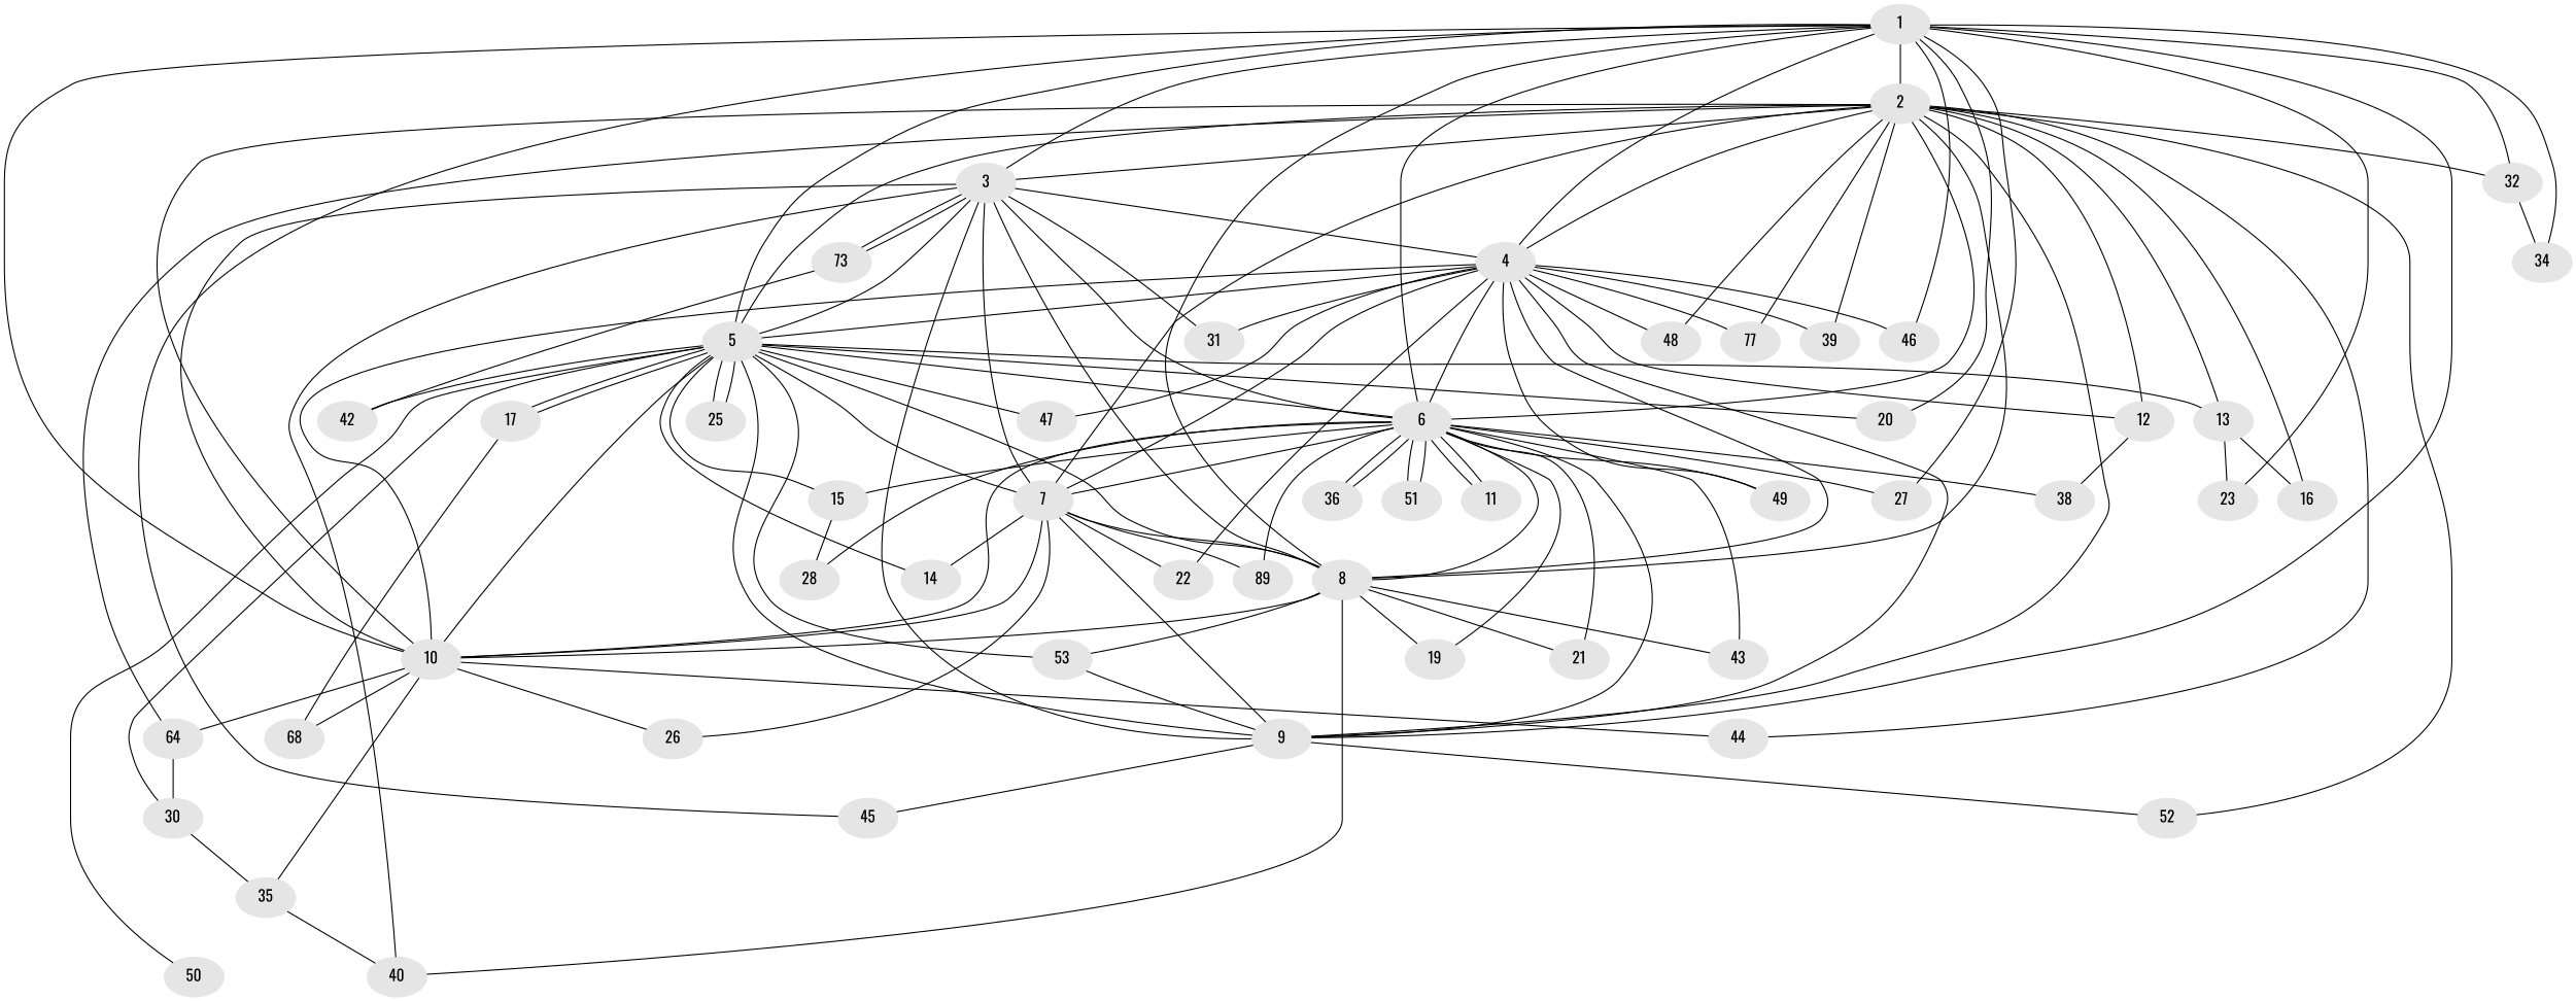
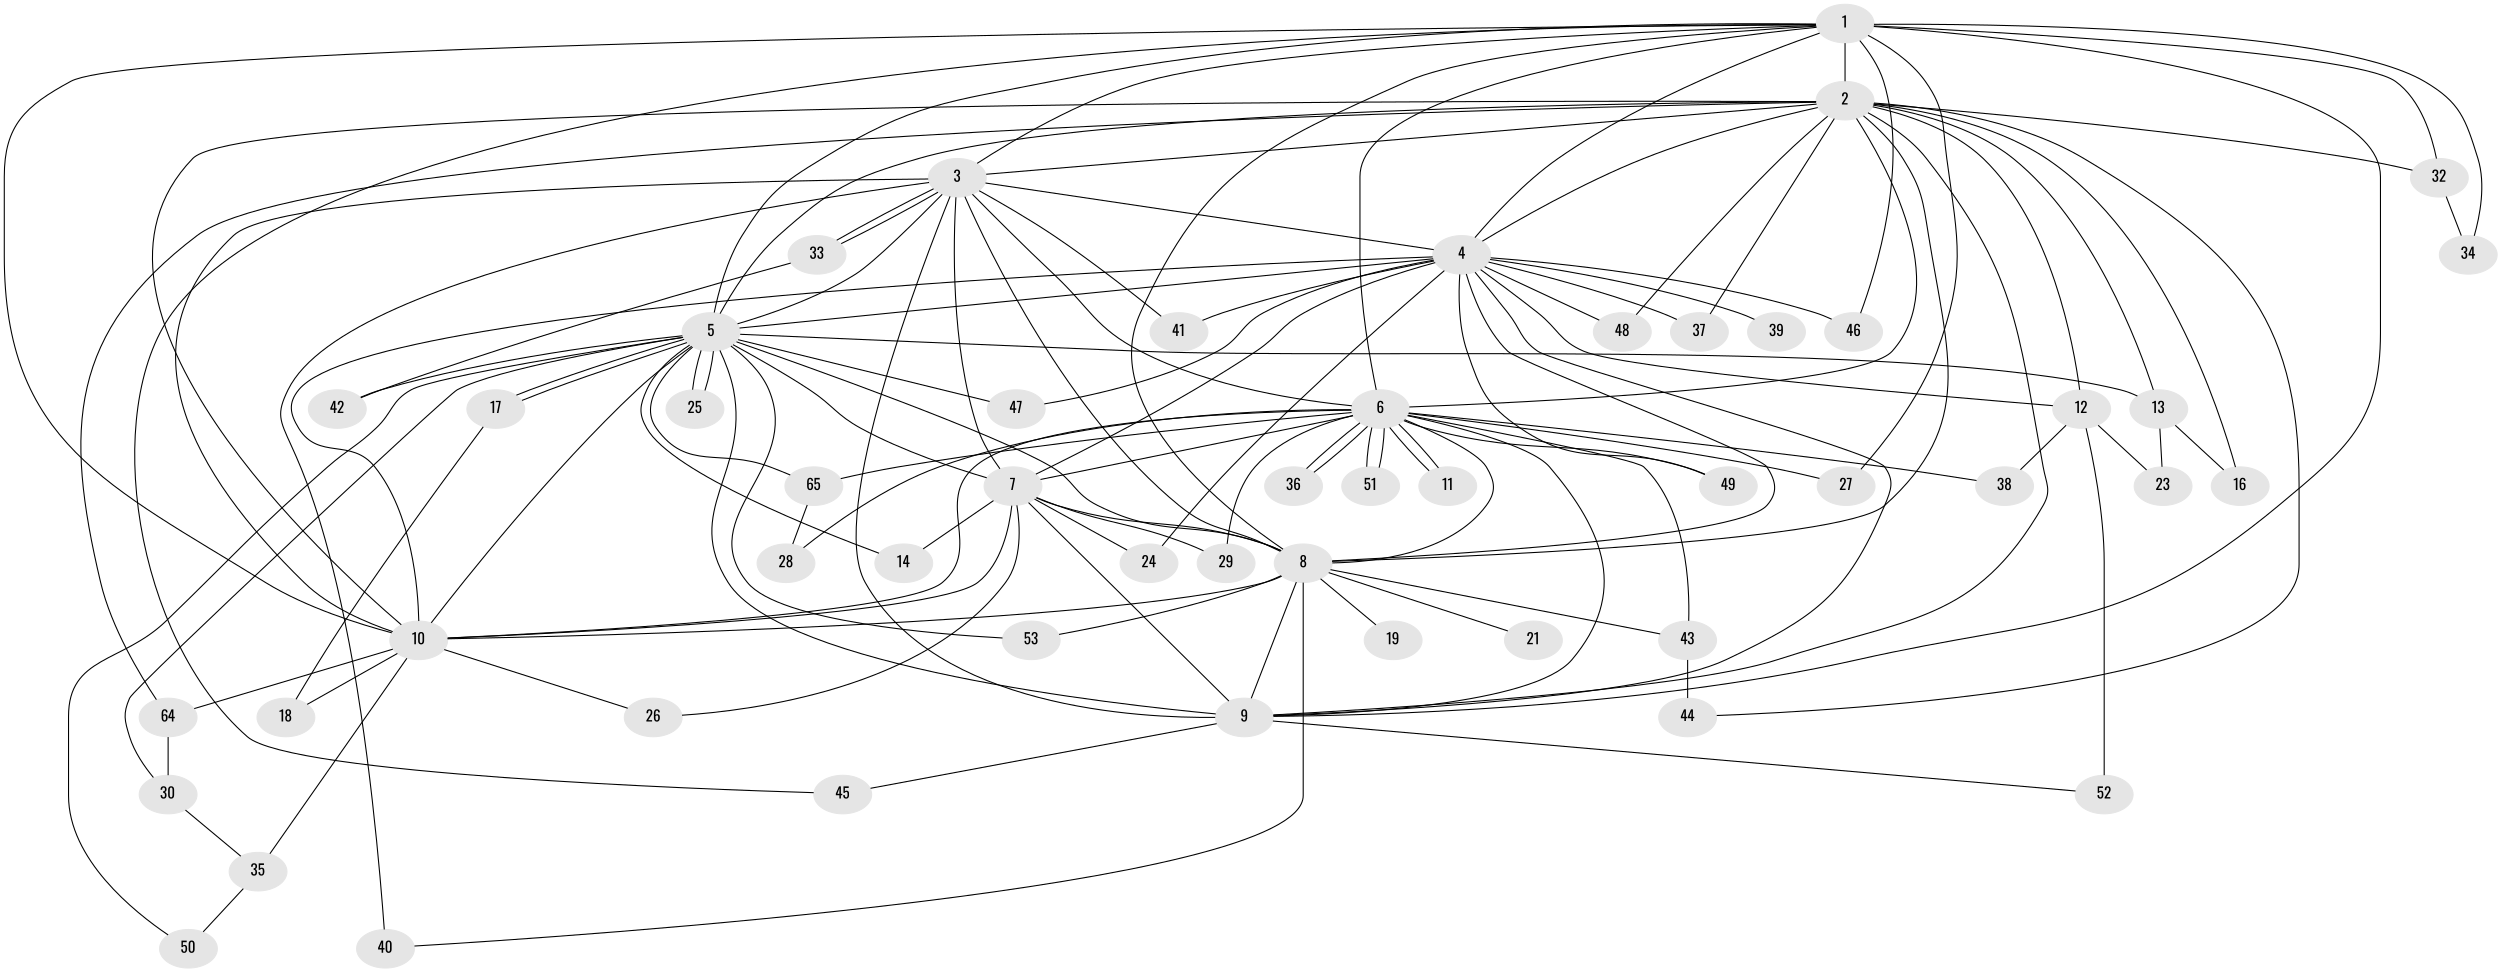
  graph {
    fontname=Oswald
    node [color=gray90 fontname=Oswald style=filled]
    edge [fontname=Oswald]
    1
    2
    3
    4
    5
    6
    8
    9
    10
-   20
    23
    27
    32
    34
    45
    46
    7
    12
    13
    16
    n21 [label=64]
-   37 [label=77]
+   37
    39
    44
    48
    52
-   31
-   33 [label=73]
+   31 [label=41]
+   33
    40
-   22
+   22 [label=24]
    47
    49
    14
-   15
+   15 [label=65]
    17
    25
    30
    42
    50
    53
    11
    19
    21
    28
-   29 [label=89]
+   29
    36
    38
    43
    51
    26
-   18 [label=68]
+   18
    35
    1 -- 2
    1 -- 3
    1 -- 4
    1 -- 5
    1 -- 6
    1 -- 8
    1 -- 9
    1 -- 10
-   1 -- 20
-   1 -- 23
+   12 -- 23
    1 -- 27
    1 -- 32
    1 -- 34
    1 -- 45
    1 -- 46
    2 -- 3
    2 -- 4
    2 -- 5
    2 -- 6
    2 -- 8
    2 -- 9
    2 -- 10
    2 -- 32
-   2 -- 7
    2 -- 12
    2 -- 13
    2 -- 16
    2 -- n21
    2 -- 37
-   2 -- 39
    2 -- 44
    2 -- 48
-   2 -- 52
+   12 -- 52
    3 -- 4
    3 -- 5
    3 -- 6
    3 -- 8
    3 -- 9
    3 -- 10
    3 -- 7
    3 -- 31
    3 -- 33
    3 -- 33
    3 -- 40
    4 -- 5
-   4 -- 6
    4 -- 8
    4 -- 9
    4 -- 10
    4 -- 46
    4 -- 7
    4 -- 12
    4 -- 37
    4 -- 39
    4 -- 48
    4 -- 31
    4 -- 22
    4 -- 47
    4 -- 49
-   5 -- 6
    5 -- 8
    5 -- 9
    5 -- 10
-   5 -- 20
    5 -- 7
    5 -- 13
    5 -- 47
    5 -- 14
    5 -- 15
    5 -- 17
    5 -- 17
    5 -- 25
    5 -- 25
    5 -- 30
    5 -- 42
    5 -- 50
    5 -- 53
    6 -- 8
    6 -- 9
    6 -- 10
    6 -- 27
    6 -- 7
    6 -- 49
    6 -- 15
    6 -- 11
    6 -- 11
-   6 -- 19
-   6 -- 21
    6 -- 28
    6 -- 29
    6 -- 36
    6 -- 36
    6 -- 38
    6 -- 43
    6 -- 51
    6 -- 51
-   53 -- 9
+   8 -- 9
    8 -- 10
    8 -- 40
    8 -- 53
    8 -- 19
    8 -- 21
    8 -- 43
    9 -- 45
    9 -- 52
    10 -- n21
-   10 -- 44
+   43 -- 44
    10 -- 26
    10 -- 18
    10 -- 35
    32 -- 34
    7 -- 8
    7 -- 9
    7 -- 10
    7 -- 22
    7 -- 14
    7 -- 29
    7 -- 26
    12 -- 38
    13 -- 23
    13 -- 16
    n21 -- 30
    33 -- 42
    15 -- 28
    17 -- 18
    30 -- 35
-   35 -- 40
+   35 -- 50
  }
